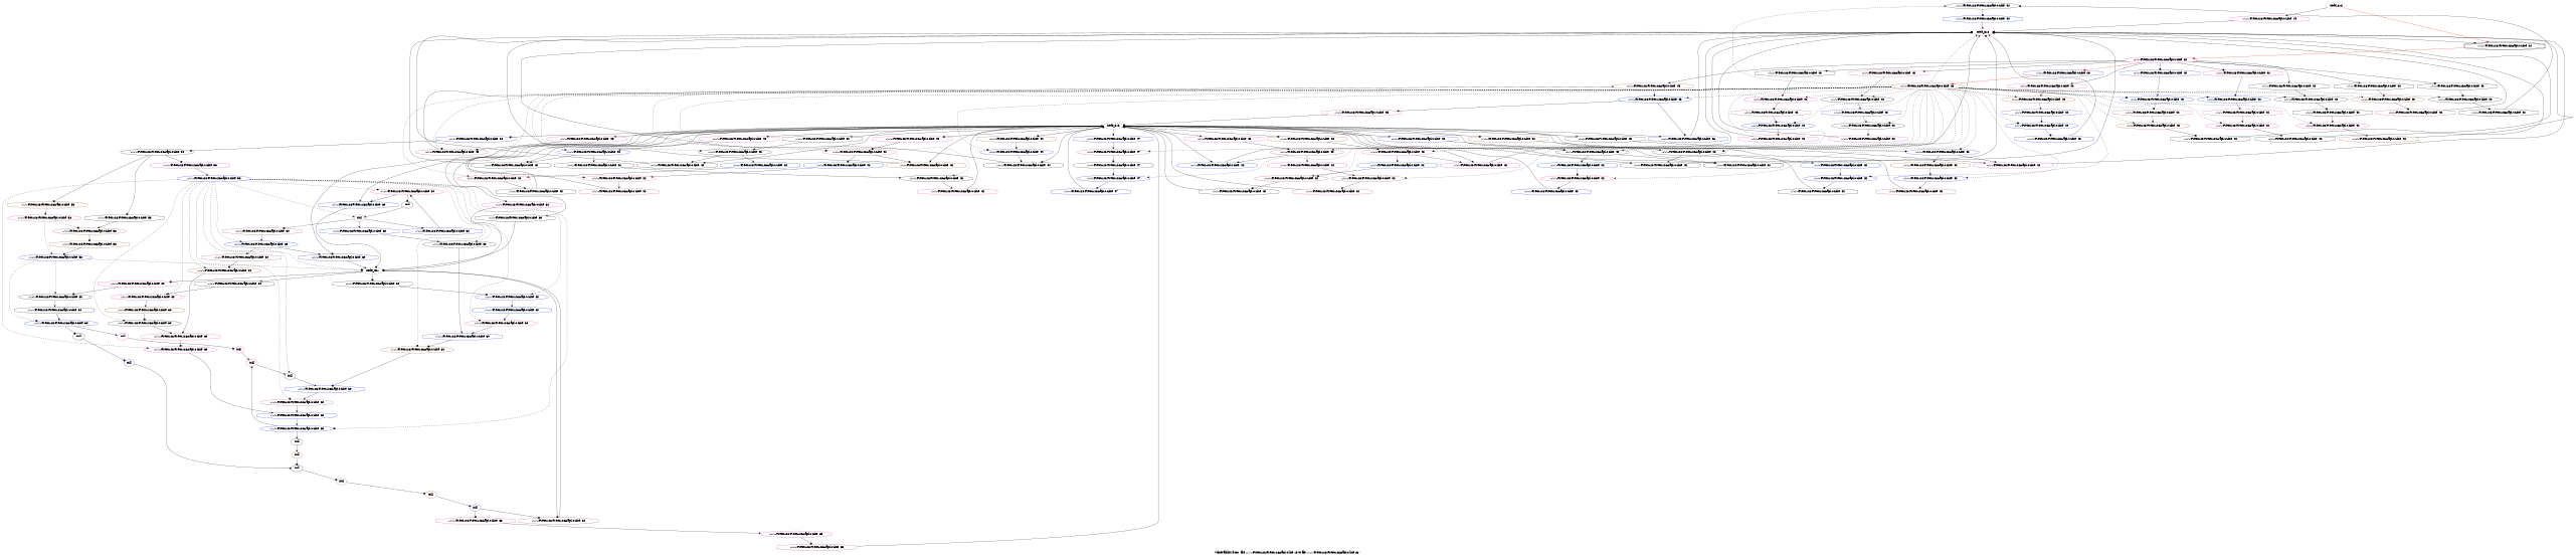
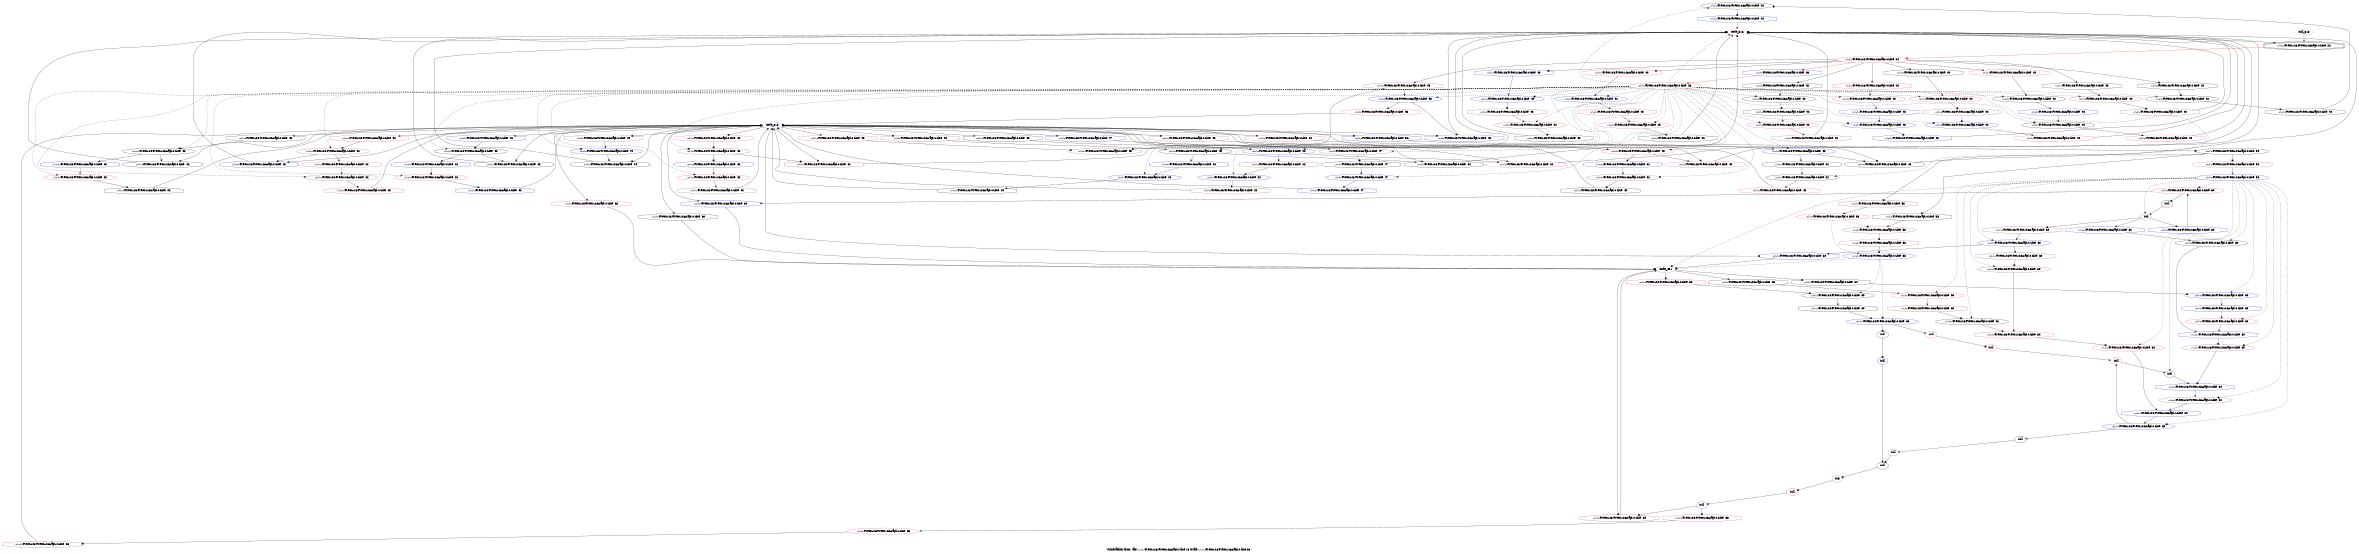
  digraph {
    label="Vulnerability from  'file ../../../Preon128/Preon128A/api.c line 15 to file ../../../Preon128/Preon128A/api.c line 23 ' "
    node [color=blue shape=octagon style=solid]
    edge [arrowhead=vee]
    n1 [color=black label="../../../Preon128/Preon128A/api.c Line  42" shape=ellipse]
    n2 [label="../../../Preon128/Preon128A/api.c Line  42"]
    node_316 [color=deeppink shape=ellipse style=dashed]
    n4 [color=black label="../../../Preon128/Preon128A/api.c Line  22" shape=doubleoctagon]
    n5 [color=black label="../../../Preon128/Preon128A/api.c Line  42"]
    n6 [color=deeppink label="../../../Preon128/Preon128A/api.c Line  22" shape=ellipse]
    n7 [color=brown label="../../../Preon128/Preon128A/api.c Line  42"]
    n8 [color=black label="../../../Preon128/Preon128A/api.c Line  42"]
    n9 [color=black label="../../../Preon128/Preon128A/api.c Line  42" shape=ellipse]
    n10 [label="../../../Preon128/Preon128A/api.c Line  42"]
    n11 [color=black label="../../../Preon128/Preon128A/api.c Line  42"]
    n12 [color=deeppink label="../../../Preon128/Preon128A/api.c Line  42" shape=ellipse]
    n13 [label="../../../Preon128/Preon128A/api.c Line  42"]
    n14 [label="../../../Preon128/Preon128A/api.c Line  42"]
    node_315 [shape=ellipse style=dashed]
    n16 [color=black label="../../../Preon128/Preon128A/api.c Line  42"]
    n17 [color=black label="../../../Preon128/Preon128A/api.c Line  42"]
    n18 [color=deeppink label="../../../Preon128/Preon128A/api.c Line  42"]
    n19 [label="../../../Preon128/Preon128A/api.c Line  42"]
    n20 [color=brown label="../../../Preon128/Preon128A/api.c Line  42"]
    n21 [color=black label="../../../Preon128/Preon128A/api.c Line  42"]
    n22 [color=deeppink label="../../../Preon128/Preon128A/api.c Line  42"]
    n23 [color=brown label="../../../Preon128/Preon128A/api.c Line  44"]
    n24 [color=black label="../../../Preon128/Preon128A/api.c Line  44"]
    n25 [color=deeppink label="../../../Preon128/Preon128A/api.c Line  45"]
    n26 [label="../../../Preon128/Preon128A/api.c Line  46"]
    n27 [color=black label="../../../Preon128/Preon128A/api.c Line  42"]
    n28 [color=deeppink label="../../../Preon128/Preon128A/api.c Line  42"]
    n29 [color=brown label="../../../Preon128/Preon128A/api.c Line  42"]
    n30 [color=deeppink label="../../../Preon128/Preon128A/api.c Line  42"]
    n31 [color=deeppink label="../../../Preon128/Preon128A/api.c Line  42"]
    n32 [color=black label="../../../Preon128/Preon128A/api.c Line  42"]
    n33 [label="../../../Preon128/Preon128A/api.c Line  47"]
    n34 [label="../../../Preon128/Preon128A/api.c Line  56"]
    n35 [color=black label="../../../Preon128/Preon128A/api.c Line  60"]
    n36 [label="../../../Preon128/Preon128A/api.c Line  60"]
    n37 [label="../../../Preon128/Preon128A/api.c Line  60"]
    n38 [color=deeppink label="../../../Preon128/Preon128A/api.c Line  62"]
    n39 [color=black label="../../../Preon128/Preon128A/api.c Line  42" shape=ellipse]
    n40 [color=brown label="../../../Preon128/Preon128A/api.c Line  42"]
    n41 [color=black label="../../../Preon128/Preon128A/api.c Line  42" shape=ellipse]
    n42 [color=brown label="../../../Preon128/Preon128A/api.c Line  42" shape=ellipse]
    n43 [color=black label="../../../Preon128/Preon128A/api.c Line  42" shape=ellipse]
    n44 [color=brown label="../../../Preon128/Preon128A/api.c Line  42" shape=ellipse]
    n45 [label="../../../Preon128/Preon128A/api.c Line  44" shape=ellipse]
    n46 [color=brown label="../../../Preon128/Preon128A/api.c Line  45" shape=ellipse]
    n47 [label="../../../Preon128/Preon128A/api.c Line  42" shape=ellipse]
    n48 [color=deeppink label="../../../Preon128/Preon128A/api.c Line  42" shape=ellipse]
    n49 [label="../../../Preon128/Preon128A/api.c Line  42" shape=ellipse]
    n50 [color=brown label="../../../Preon128/Preon128A/api.c Line  47" shape=ellipse]
    n51 [color=black label="../../../Preon128/Preon128A/api.c Line  56" shape=ellipse]
    node_431 [color=black shape=ellipse style=dashed]
    n53 [color=black label="../../../Preon128/Preon128A/api.c Line  42"]
    n54 [label="../../../Preon128/Preon128A/api.c Line  42"]
    n55 [color=deeppink label="../../../Preon128/Preon128A/api.c Line  42"]
    n56 [label="../../../Preon128/Preon128A/api.c Line  42"]
    n57 [label="../../../Preon128/Preon128A/api.c Line  42"]
    n58 [color=brown label="../../../Preon128/Preon128A/api.c Line  45"]
    n59 [color=brown label="../../../Preon128/Preon128A/api.c Line  42"]
    n60 [label="../../../Preon128/Preon128A/api.c Line  42"]
    n61 [color=black label="../../../Preon128/Preon128A/api.c Line  42"]
    n62 [color=black label="../../../Preon128/Preon128A/api.c Line  47"]
    n63 [color=brown label="../../../Preon128/Preon128A/api.c Line  58"]
    n64 [color=black label="../../../Preon128/Preon128A/api.c Line  58"]
    n65 [color=deeppink label="../../../Preon128/Preon128A/api.c Line  58"]
    n66 [color=deeppink label="../../../Preon128/Preon128A/api.c Line  60"]
    n67 [color=black label="../../../Preon128/Preon128A/api.c Line  60"]
    n68 [color=black label="../../../Preon128/Preon128A/api.c Line  60"]
    n69 [color=brown label="../../../Preon128/Preon128A/api.c Line  64"]
    n70 [label="../../../Preon128/Preon128A/api.c Line  23"]
    n71 [color=black label="../../../Preon128/Preon128A/api.c Line  42"]
    n72 [color=deeppink label="../../../Preon128/Preon128A/api.c Line  42"]
    n73 [color=black label="../../../Preon128/Preon128A/api.c Line  42"]
    n74 [label="../../../Preon128/Preon128A/api.c Line  42"]
    n75 [color=deeppink label="../../../Preon128/Preon128A/api.c Line  42"]
    n76 [color=black label="../../../Preon128/Preon128A/api.c Line  42"]
    n77 [color=deeppink label="../../../Preon128/Preon128A/api.c Line  42"]
-   n78 [color=deeppink label="../../../Preon128/Preon128A/api.c Line  19"]
-   node_318 [color=deeppink shape=ellipse style=dashed]
+   node_318 [color=deeppink shape=ellipse style=dashed label=null_318]
    n80 [color=brown label="../../../Preon128/Preon128A/api.c Line  23" shape=ellipse]
    n81 [color=brown label="../../../Preon128/Preon128A/api.c Line  42" shape=ellipse]
    n82 [color=brown label="../../../Preon128/Preon128A/api.c Line  42" shape=ellipse]
    n83 [color=black label="../../../Preon128/Preon128A/api.c Line  42" shape=ellipse]
    n84 [label="../../../Preon128/Preon128A/api.c Line  42" shape=ellipse]
    n85 [label="../../../Preon128/Preon128A/api.c Line  45" shape=ellipse]
    n86 [label="../../../Preon128/Preon128A/api.c Line  42" shape=ellipse]
    n87 [color=deeppink label="../../../Preon128/Preon128A/api.c Line  42" shape=ellipse]
    n88 [color=black label="../../../Preon128/Preon128A/api.c Line  42" shape=ellipse]
    n89 [color=deeppink label="../../../Preon128/Preon128A/api.c Line  42" shape=ellipse]
    n90 [label="../../../Preon128/Preon128A/api.c Line  42" shape=ellipse]
    n91 [color=brown label="../../../Preon128/Preon128A/api.c Line  42" shape=ellipse]
    n92 [color=deeppink label="../../../Preon128/Preon128A/api.c Line  42" shape=ellipse]
    n93 [label="../../../Preon128/Preon128A/api.c Line  42" shape=ellipse]
    n94 [color=brown label="../../../Preon128/Preon128A/api.c Line  42" shape=ellipse]
    n95 [color=deeppink label="../../../Preon128/Preon128A/api.c Line  42" shape=ellipse]
    n96 [color=deeppink label="../../../Preon128/Preon128A/api.c Line  42" shape=ellipse]
    n97 [label="../../../Preon128/Preon128A/api.c Line  42" shape=ellipse]
    n98 [label="../../../Preon128/Preon128A/api.c Line  42" shape=ellipse]
    n99 [color=brown label="../../../Preon128/Preon128A/api.c Line  42" shape=ellipse]
    n100 [color=black label="../../../Preon128/Preon128A/api.c Line  42" shape=ellipse]
    n101 [color=black label="../../../Preon128/Preon128A/api.c Line  42" shape=ellipse]
    n102 [label="../../../Preon128/Preon128A/api.c Line  47" shape=ellipse]
    n103 [color=brown label="../../../Preon128/Preon128A/api.c Line  42"]
    n104 [label="../../../Preon128/Preon128A/api.c Line  42"]
    n105 [color=black label="../../../Preon128/Preon128A/api.c Line  42"]
    n106 [color=brown label="../../../Preon128/Preon128A/api.c Line  42"]
    n107 [color=deeppink label="../../../Preon128/Preon128A/api.c Line  45"]
    n108 [color=deeppink label="../../../Preon128/Preon128A/api.c Line  42"]
    n109 [color=brown label="../../../Preon128/Preon128A/api.c Line  42"]
    n110 [label="../../../Preon128/Preon128A/api.c Line  42"]
    n111 [color=black label="../../../Preon128/Preon128A/api.c Line  42"]
    n112 [label="../../../Preon128/Preon128A/api.c Line  42"]
    n113 [color=deeppink label="../../../Preon128/Preon128A/api.c Line  42"]
    n114 [color=brown label="../../../Preon128/Preon128A/api.c Line  42"]
    n115 [color=black label="../../../Preon128/Preon128A/api.c Line  42"]
    n116 [color=black label="../../../Preon128/Preon128A/api.c Line  42"]
    n117 [color=brown label="../../../Preon128/Preon128A/api.c Line  42"]
    n118 [color=deeppink label="../../../Preon128/Preon128A/api.c Line  42"]
    n119 [color=black label="../../../Preon128/Preon128A/api.c Line  42"]
    n120 [color=deeppink label="../../../Preon128/Preon128A/api.c Line  42"]
    n121 [color=deeppink label="../../../Preon128/Preon128A/api.c Line  42"]
    n122 [label="../../../Preon128/Preon128A/api.c Line  47"]
    n123 [color=deeppink label="../../../Preon128/Preon128A/api.c Line  58" shape=ellipse]
    n124 [color=brown label="../../../Preon128/Preon128A/api.c Line  58" shape=ellipse]
    n125 [label="../../../Preon128/Preon128A/api.c Line  58" shape=ellipse]
    n126 [label="../../../Preon128/Preon128A/api.c Line  58" shape=ellipse]
    n127 [color=brown label="../../../Preon128/Preon128A/api.c Line  58"]
    n128 [color=deeppink label="../../../Preon128/Preon128A/api.c Line  60" shape=ellipse]
    n129 [label="../../../Preon128/Preon128A/api.c Line  60" shape=ellipse]
    n130 [color=black label=null shape=ellipse]
    n131 [label="../../../Preon128/Preon128A/api.c Line  60" shape=ellipse]
    n132 [color=deeppink label="../../../Preon128/Preon128A/api.c Line  60" shape=ellipse]
    n133 [color=black label="../../../Preon128/Preon128A/api.c Line  60" shape=ellipse]
    n134 [color=deeppink label="../../../Preon128/Preon128A/api.c Line  60" shape=ellipse]
    n135 [color=brown label=null shape=ellipse]
    n136 [color=brown label="../../../Preon128/Preon128A/api.c Line  60" shape=ellipse]
    n137 [label="../../../Preon128/Preon128A/api.c Line  60" shape=ellipse]
    n138 [color=brown label="../../../Preon128/Preon128A/api.c Line  60" shape=ellipse]
    n139 [color=brown label="../../../Preon128/Preon128A/api.c Line  60" shape=ellipse]
    n140 [color=deeppink label="../../../Preon128/Preon128A/api.c Line  60" shape=ellipse]
    n141 [color=black label="../../../Preon128/Preon128A/api.c Line  60" shape=ellipse]
    n142 [color=black label="../../../Preon128/Preon128A/api.c Line  60" shape=ellipse]
    n143 [label="../../../Preon128/Preon128A/api.c Line  60" shape=ellipse]
    n144 [color=black label="../../../Preon128/Preon128A/api.c Line  60"]
    n145 [color=black label=null]
    n146 [color=deeppink label=null]
    n147 [label=null shape=ellipse]
    n148 [color=deeppink label=null shape=ellipse]
    n149 [color=brown label="../../../Preon128/Preon128A/api.c Line  60"]
    n150 [label="../../../Preon128/Preon128A/api.c Line  60"]
    n151 [color=black label=null]
    n152 [color=deeppink label=null]
    n153 [color=brown label=null shape=ellipse]
    n154 [color=brown label=null]
    n155 [label="../../../Preon128/Preon128A/api.c Line  60"]
    n156 [color=black label=null]
    n157 [label="../../../Preon128/Preon128A/api.c Line  60"]
    n158 [color=deeppink label="../../../Preon128/Preon128A/api.c Line  60"]
    n159 [color=black label=null]
    n160 [label="../../../Preon128/Preon128A/api.c Line  60"]
    n161 [color=brown label="../../../Preon128/Preon128A/api.c Line  60"]
    n162 [label="../../../Preon128/Preon128A/api.c Line  60"]
    n163 [color=brown label="../../../Preon128/Preon128A/api.c Line  60"]
    n164 [label="../../../Preon128/Preon128A/api.c Line  60"]
    n165 [color=brown label=null shape=ellipse]
    n166 [label=null shape=ellipse]
    n167 [color=deeppink label="../../../Preon128/Preon128A/api.c Line  63"]
    n168 [color=deeppink label="../../../Preon128/Preon128A/api.c Line  63" shape=ellipse]
    n169 [color=brown label="../../../Preon128/Preon128A/api.c Line  63"]
    n1 -> n2 [arrowhead=box]
    n2 -> node_316
    node_316 -> n4 [arrowhead=diamond]
    n4 -> n6 [arrowhead=box color=red]
    n5 -> node_316 [arrowhead=box]
    n6 -> n53 [arrowhead=box]
    n6 -> n58
    n6 -> n70 [arrowhead=box color=red]
    n6 -> n71
    n6 -> n72
    n6 -> n73
    n6 -> n74 [arrowhead=box]
    n6 -> n75 [arrowhead=box]
    n6 -> n76 [arrowhead=diamond]
    n6 -> n77
    n7 -> node_316
    n8 -> n1 [arrowhead=box]
    n9 -> n10 [arrowhead=diamond]
    n9 -> n11
    n10 -> n12 [arrowhead=box]
    n11 -> node_316 [arrowhead=diamond]
    n12 -> n13 [arrowhead=diamond]
    n13 -> node_315 [arrowhead=box]
    n14 -> n9 [arrowhead=box]
    node_315 -> n7 [arrowhead=diamond]
    node_315 -> n11 [arrowhead=diamond]
    node_315 -> n14
    node_315 -> n16
    node_315 -> n17 [arrowhead=diamond]
    node_315 -> n18
    node_315 -> n19 [arrowhead=diamond]
    node_315 -> n20 [arrowhead=box]
    node_315 -> n21 [arrowhead=diamond]
    node_315 -> n22 [arrowhead=box]
    node_315 -> n23 [arrowhead=box]
    node_315 -> n24 [arrowhead=box]
    node_315 -> n25
-   node_315 -> n26 [arrowhead=diamond]
+   node_315 -> n26 [arrowhead=box]
    node_315 -> n27
    node_315 -> n28
    node_315 -> n29 [arrowhead=box]
    node_315 -> n30 [arrowhead=diamond]
    node_315 -> n31 [arrowhead=diamond]
    node_315 -> n32 [arrowhead=box]
    node_315 -> n33 [arrowhead=diamond]
    node_315 -> n34 [arrowhead=box]
    node_315 -> n35
    node_315 -> n36
    node_315 -> n37 [arrowhead=box]
    node_315 -> n38 [arrowhead=diamond]
    n16 -> n41 [arrowhead=diamond]
    n17 -> node_316 [arrowhead=box]
    n18 -> n42 [arrowhead=diamond]
    n19 -> node_316 [arrowhead=diamond]
    n20 -> n43
    n21 -> node_316 [arrowhead=box]
    n22 -> n44 [arrowhead=box]
    n23 -> n45 [arrowhead=diamond]
    n24 -> node_316 [arrowhead=box]
    n25 -> n46 [arrowhead=box]
    n26 -> node_316
    n27 -> n47 [arrowhead=diamond]
    n28 -> node_316 [arrowhead=diamond]
    n29 -> n48 [arrowhead=diamond]
    n30 -> node_316
    n31 -> n49
    n32 -> node_316
    n33 -> n50
    n34 -> n51 [arrowhead=box]
    n35 -> node_431 [arrowhead=diamond]
    n36 -> node_431 [arrowhead=box]
    n37 -> node_431
    n38 -> node_431 [arrowhead=diamond]
    n39 -> n8 [arrowhead=diamond]
    n40 -> node_315 [arrowhead=diamond]
    n41 -> n17 [arrowhead=diamond]
    n41 -> n54
    n42 -> n19 [arrowhead=diamond]
    n42 -> n55
    n43 -> n21
    n43 -> n56
    n44 -> n7 [arrowhead=box]
    n44 -> n57 [arrowhead=box]
    n45 -> n24 [arrowhead=diamond]
    n46 -> n58
    n47 -> n28 [arrowhead=diamond]
    n47 -> n59 [arrowhead=diamond]
    n48 -> n30
    n48 -> n60 [arrowhead=diamond]
    n49 -> n32 [arrowhead=diamond]
    n49 -> n61
    n50 -> n62 [arrowhead=box]
    n51 -> n63 [arrowhead=box]
    n51 -> n64 [arrowhead=box]
    n51 -> n65 [arrowhead=box]
    node_431 -> n66 [arrowhead=box]
    node_431 -> n67
    node_431 -> n68 [arrowhead=box]
    node_431 -> n69 [arrowhead=box]
    n53 -> n39 [arrowhead=box]
    n54 -> n89
    n55 -> n91
    n56 -> n93
    n57 -> n95
    n58 -> n85 [arrowhead=diamond]
    n59 -> n97 [arrowhead=diamond]
    n60 -> n99
    n61 -> n101
    n62 -> n102 [arrowhead=diamond]
    n63 -> n123 [arrowhead=diamond]
    n64 -> n124
    n65 -> n125
    n66 -> n142 [arrowhead=box]
    n67 -> n128
    n68 -> n129 [arrowhead=box]
    n69 -> node_431 [arrowhead=diamond]
    n70 -> n80 [arrowhead=diamond color=red]
    n71 -> n81 [arrowhead=diamond]
    n72 -> n82
    n73 -> n83 [arrowhead=diamond]
    n74 -> n84
    n75 -> n86 [arrowhead=diamond]
    n76 -> n87 [arrowhead=diamond]
    n77 -> n88 [arrowhead=diamond]
-   n78 -> node_316
    node_318 -> n4 [arrowhead=diamond color=red]
-   node_318 -> n78
    n80 -> n1 [style=dashed]
    n80 -> node_316 [style=dashed]
    n80 -> n9 [style=dashed]
    n80 -> n12 [style=dashed]
    n80 -> n39 [style=dashed]
    n80 -> n41 [arrowhead=diamond style=dashed]
    n80 -> n42 [arrowhead=diamond style=dashed]
    n80 -> n43 [arrowhead=box style=dashed]
    n80 -> n44 [arrowhead=box style=dashed]
    n80 -> n45 [arrowhead=box style=dashed]
    n80 -> n46 [arrowhead=box style=dashed]
    n80 -> n47 [arrowhead=diamond style=dashed]
    n80 -> n48 [arrowhead=diamond style=dashed]
    n80 -> n49 [arrowhead=diamond style=dashed]
    n80 -> n50 [style=dashed]
    n80 -> n81 [style=dashed]
    n80 -> n82 [style=dashed]
    n80 -> n83 [arrowhead=diamond style=dashed]
    n80 -> n84 [arrowhead=box style=dashed]
    n80 -> n85 [style=dashed]
    n80 -> n86 [arrowhead=diamond style=dashed]
    n80 -> n87 [style=dashed]
    n80 -> n88 [style=dashed]
    n80 -> n89 [style=dashed]
    n80 -> n90 [arrowhead=box style=dashed]
    n80 -> n91 [arrowhead=diamond style=dashed]
    n80 -> n92 [arrowhead=diamond style=dashed]
    n80 -> n93 [arrowhead=diamond style=dashed]
    n80 -> n94 [style=dashed]
    n80 -> n95 [arrowhead=diamond style=dashed]
    n80 -> n96 [arrowhead=diamond style=dashed]
    n80 -> n97 [style=dashed]
    n80 -> n98 [arrowhead=box style=dashed]
    n80 -> n99 [arrowhead=box style=dashed]
    n80 -> n100 [arrowhead=box style=dashed]
    n80 -> n101 [style=dashed]
    n80 -> n102 [style=dashed]
    n81 -> n103 [arrowhead=box]
    n82 -> n104
    n83 -> n105 [arrowhead=box]
    n84 -> n106 [arrowhead=box]
    n85 -> n26 [arrowhead=diamond]
    n85 -> n107 [arrowhead=diamond]
    n86 -> n108
    n87 -> n109 [arrowhead=box]
    n88 -> n110
    n89 -> n111 [arrowhead=diamond]
    n90 -> n112 [arrowhead=box]
    n91 -> n113 [arrowhead=diamond]
    n92 -> n114
    n93 -> n115 [arrowhead=diamond]
    n94 -> n5 [arrowhead=box]
    n95 -> n40
    n96 -> n116 [arrowhead=diamond]
    n97 -> n117 [arrowhead=diamond]
    n98 -> n118
    n99 -> n119 [arrowhead=box]
    n100 -> n120 [arrowhead=diamond]
    n101 -> n121
    n102 -> n122 [arrowhead=diamond]
    n103 -> node_316 [arrowhead=box]
    n104 -> n90 [arrowhead=diamond]
    n105 -> n92
    n106 -> n94
    n107 -> node_315 [arrowhead=box]
    n108 -> n96
    n109 -> n98 [arrowhead=box]
    n110 -> n100
    n111 -> node_315
    n112 -> node_316
    n113 -> node_315
    n114 -> node_316
    n115 -> node_315 [arrowhead=box]
    n116 -> node_316
    n117 -> node_315 [arrowhead=diamond]
    n118 -> node_316 [arrowhead=box]
    n119 -> node_315 [arrowhead=box]
    n120 -> node_316
    n121 -> node_315
    n122 -> node_315 [arrowhead=box]
    n123 -> n124 [arrowhead=box style=dashed]
    n123 -> n126 [style=dashed]
    n124 -> n127 [arrowhead=box]
    n125 -> node_431 [arrowhead=box style=dashed]
    n125 -> n128 [style=dashed]
    n125 -> n129 [style=dashed]
    n125 -> n130 [style=dashed]
    n125 -> n131 [arrowhead=box style=dashed]
    n125 -> n132 [style=dashed]
    n125 -> n133 [arrowhead=diamond style=dashed]
    n125 -> n134 [arrowhead=diamond style=dashed]
    n125 -> n135 [style=dashed]
    n125 -> n136 [style=dashed]
    n125 -> n137 [style=dashed]
    n125 -> n138 [arrowhead=box style=dashed]
    n125 -> n139 [arrowhead=box style=dashed]
    n125 -> n140 [arrowhead=diamond style=dashed]
    n125 -> n141 [style=dashed]
    n126 -> node_431 [arrowhead=box style=dashed]
    n126 -> n142 [style=dashed]
    n126 -> n143 [arrowhead=box style=dashed]
    n127 -> n126 [arrowhead=box]
    n128 -> n149
    n129 -> n150
    n130 -> n155
    n131 -> n152
    n131 -> n156
    n132 -> n157
    n133 -> n158 [arrowhead=diamond]
    n134 -> n36 [arrowhead=diamond]
    n134 -> n159 [arrowhead=box]
    n135 -> n160 [arrowhead=diamond]
    n135 -> n161 [arrowhead=box]
    n135 -> n162
    n136 -> n158 [arrowhead=diamond]
    n137 -> n37 [arrowhead=diamond]
    n137 -> n163 [arrowhead=diamond]
    n138 -> n157
    n139 -> n155 [arrowhead=box]
    n140 -> n164
    n141 -> n164
    n142 -> n144
    n143 -> n145 [arrowhead=box]
    n143 -> n146
    n144 -> n143 [arrowhead=diamond]
    n145 -> n147 [arrowhead=box]
    n146 -> n148 [arrowhead=box]
    n147 -> n151 [arrowhead=diamond]
    n148 -> n152
    n149 -> n133 [arrowhead=box]
    n150 -> n140 [arrowhead=diamond]
    n151 -> n153 [arrowhead=box]
    n152 -> n130
    n153 -> n154 [arrowhead=box]
    n154 -> n166 [arrowhead=diamond]
    n155 -> n138
    n156 -> n165
    n157 -> n131
    n158 -> n132 [arrowhead=box]
    n159 -> n135
    n160 -> n134 [arrowhead=diamond]
    n161 -> n137
    n162 -> n141
    n163 -> n136 [arrowhead=box]
    n164 -> n139 [arrowhead=box]
    n165 -> n151 [arrowhead=box]
    n166 -> n69 [arrowhead=box]
    n166 -> n167 [arrowhead=box]
    n167 -> n168
    n168 -> n169 [arrowhead=box]
    n169 -> node_315
  }
